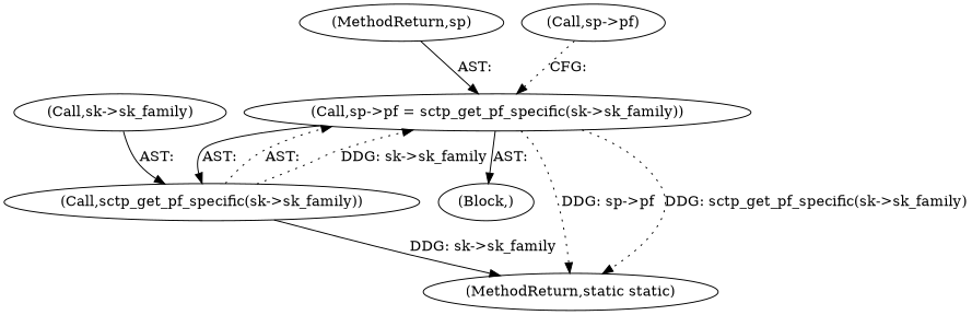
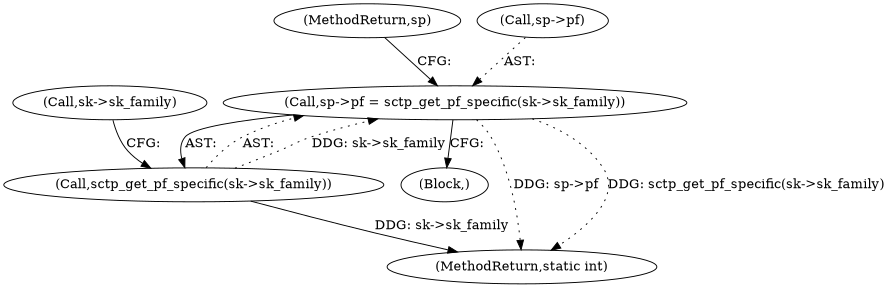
  digraph {
    edge [style=solid]
    n1 [label="(Call,sp->pf = sctp_get_pf_specific(sk->sk_family))"]
    n2 [label="(Call,sctp_get_pf_specific(sk->sk_family))"]
    n3 [label="(Block,)"]
-   n4 [label="(MethodReturn,static static)"]
+   n4 [label="(MethodReturn,static int)"]
    n5 [label="(Call,sk->sk_family)"]
    n6 [label="(MethodReturn,sp)"]
    n7 [label="(Call,sp->pf)"]
    n1 -> n2 [label="AST: "]
-   n1 -> n3 [label="AST: "]
+   n1 -> n3 [label="CFG: "]
    n1 -> n4 [label="DDG: sp->pf" style=dotted]
    n1 -> n4 [label="DDG: sctp_get_pf_specific(sk->sk_family)" style=dotted]
    n2 -> n1 [label="AST: " style=dotted]
    n2 -> n1 [label="DDG: sk->sk_family" style=dotted]
    n2 -> n4 [label="DDG: sk->sk_family"]
-   n5 -> n2 [label="AST: "]
-   n6 -> n1 [label="AST: "]
-   n7 -> n1 [label="CFG: " style=dotted]
+   n5 -> n2 [label="CFG: "]
+   n6 -> n1 [label="CFG: "]
+   n7 -> n1 [label="AST: " style=dotted]
  }
